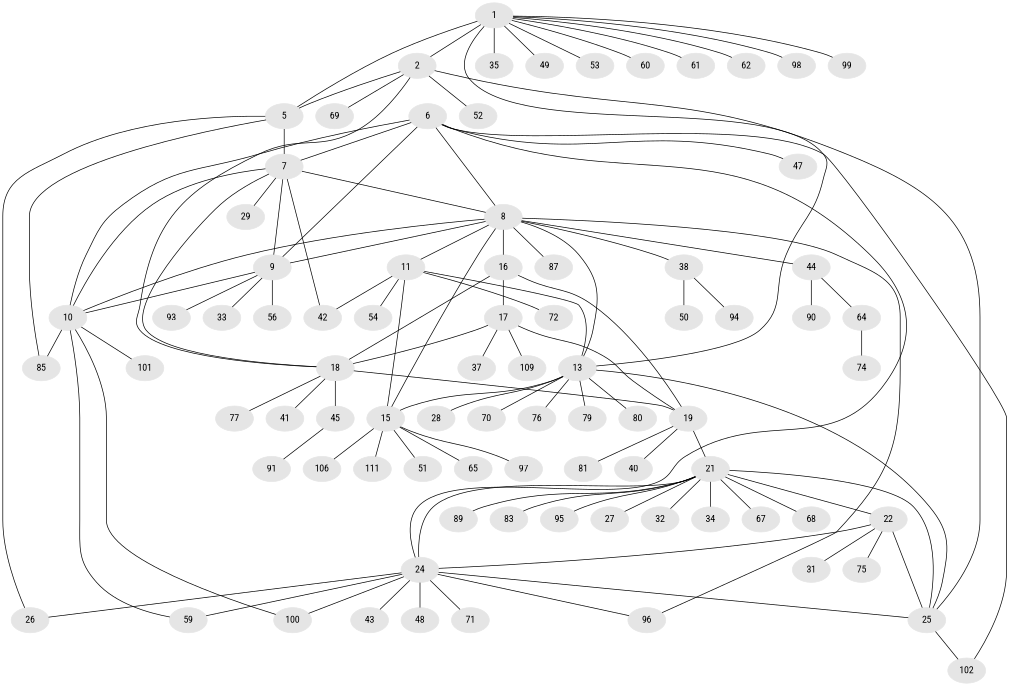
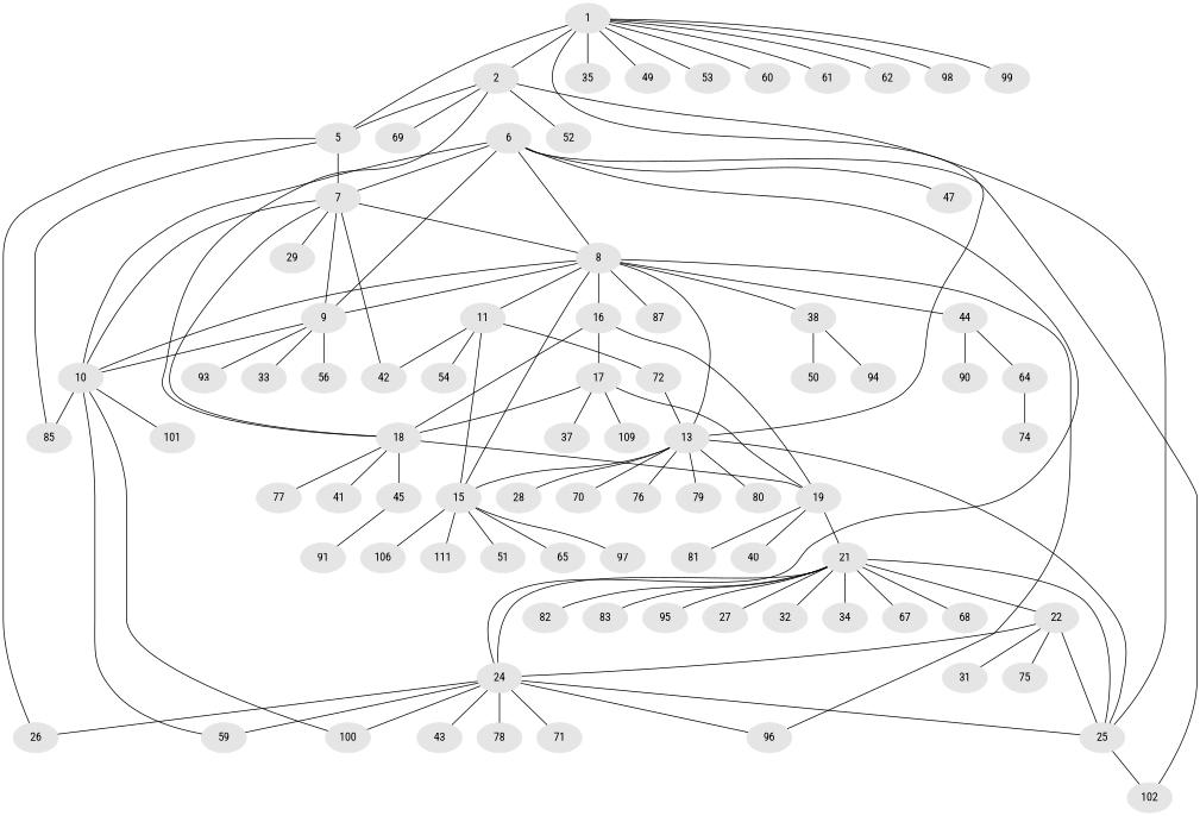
  graph {
    fontname="Roboto Condensed"
    node [color=gray90 fontname="Roboto Condensed" style=filled]
    edge [fontname="Roboto Condensed"]
    1 [super="+3"]
    2 [super="+4"]
    5 [super="+86"]
    13 [super="+14"]
    35 [super="+108"]
    49 [super="+81"]
    53
    60
    61
    62
    98
    99
    18 [super="+57"]
    25 [super="+89"]
    52
    69 [super="+107"]
    7 [super="+88"]
    26 [super="+30"]
    85
    15 [super="+66"]
    28
    70
    76
    79
    80
    19 [super="+20"]
    41
    45
    77
    102
    8 [super="+12"]
    9 [super="+110"]
    10 [super="+105"]
    29
    42 [super="+56"]
    6 [super="+103"]
    24 [super="+73"]
    47
    11 [super="+36"]
    16 [super="+63"]
    38 [super="+39"]
    44 [super="+46"]
    87
    96
    33 [super="+78"]
    n46 [label=56]
    93
    59
    100
    101
    43
-   48
+   48 [label=78]
    71
    54
    72
    51
    65
    97
    106
    111
    17 [super="+92"]
    50
    94
    64
    90
    37
    109
    21 [super="+23"]
    40
    n70 [label=81]
    91
    22 [super="+55"]
    27
    32
    34
    67
    68
-   82 [label=89]
+   82
    83
    95
    31
    75 [super="+104"]
    74
    1 -- 2 [weight=4]
    1 -- 5 [weight=2]
    1 -- 13
    1 -- 35
    1 -- 49
    1 -- 53
    1 -- 60
    1 -- 61
    1 -- 62
    1 -- 98
    1 -- 99
    2 -- 5 [weight=2]
    2 -- 18
    2 -- 25
    2 -- 52
    2 -- 69
    5 -- 7
    5 -- 26
    5 -- 85
    13 -- 25
    13 -- 15 [weight=2]
    13 -- 28
    13 -- 70
    13 -- 76
    13 -- 79
    13 -- 80
    18 -- 19 [weight=2]
    18 -- 41
    18 -- 45
    18 -- 77
    25 -- 102
    7 -- 18
    7 -- 8
    7 -- 9
    7 -- 10
    7 -- 29
    7 -- 42
    15 -- 51
    15 -- 65
    15 -- 97
    15 -- 106
    15 -- 111
    19 -- 21
    19 -- 40
    19 -- n70
    45 -- 91
    8 -- 13 [weight=2]
    8 -- 15
    8 -- 9
    8 -- 10
    8 -- 11
    8 -- 16
    8 -- 38
    8 -- 44
    8 -- 87
    8 -- 96
    9 -- 10
    9 -- 33
    9 -- n46
    9 -- 93
    10 -- 85
    10 -- 59
    10 -- 100
    10 -- 101
    6 -- 7
    6 -- 102
    6 -- 8
    6 -- 9
    6 -- 10
    6 -- 24
    6 -- 47
    24 -- 25
    24 -- 26
    24 -- 96
    24 -- 59
    24 -- 100
    24 -- 43
    24 -- 48
    24 -- 71
-   11 -- 13 [weight=2]
+   72 -- 13 [weight=2]
    11 -- 15
    11 -- 42
    11 -- 54
    11 -- 72
    16 -- 18
    16 -- 19 [weight=2]
    16 -- 17
    38 -- 50
    38 -- 94
    44 -- 64
    44 -- 90
    17 -- 18
    17 -- 19 [weight=2]
    17 -- 37
    17 -- 109
    64 -- 74
    21 -- 25 [weight=2]
    21 -- 24 [weight=2]
    21 -- 22 [weight=2]
    21 -- 27
    21 -- 32
    21 -- 34
    21 -- 67
    21 -- 68
    21 -- 82
    21 -- 83
    21 -- 95
    22 -- 25
    22 -- 24
    22 -- 31
    22 -- 75
  }
